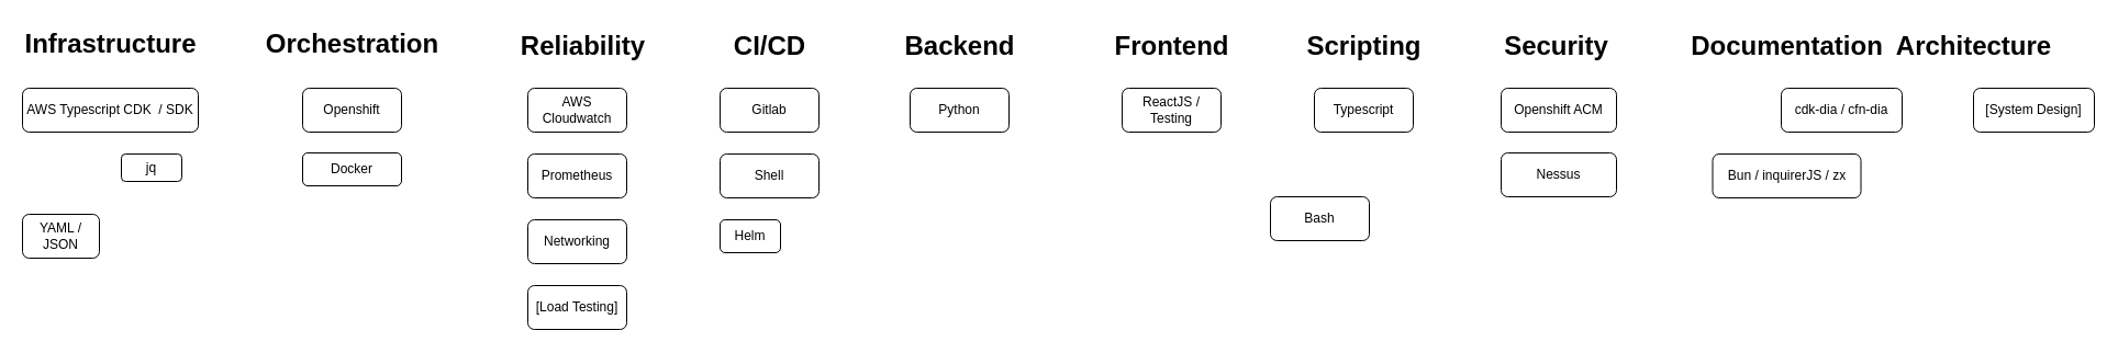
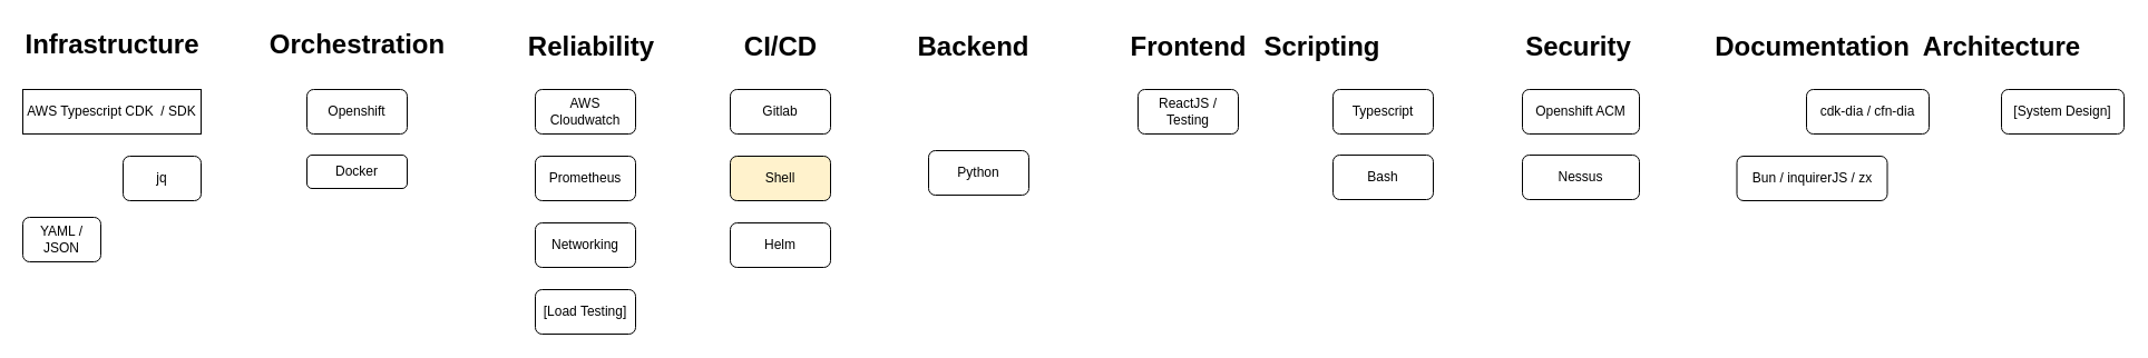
  <mxCell id="0" />
  <mxCell id="1" parent="0" />
- <mxCell id="2" value="AWS Typescript CDK&amp;nbsp; / SDK" style="rounded=1;whiteSpace=wrap;html=1;" parent="1" vertex="1"><mxGeometry x="20" y="80" width="160" height="40" as="geometry" /></mxCell>
+ <mxCell id="2" value="AWS Typescript CDK&amp;nbsp; / SDK" style="whiteSpace=wrap;html=1;rounded=0;" parent="1" vertex="1"><mxGeometry x="20" y="80" width="160" height="40" as="geometry" /></mxCell>
  <mxCell id="3" value="Gitlab" style="rounded=1;whiteSpace=wrap;html=1;" parent="1" vertex="1"><mxGeometry x="655" y="80" width="90" height="40" as="geometry" /></mxCell>
  <mxCell id="4" value="Infrastructure" style="text;strokeColor=none;fillColor=none;html=1;fontSize=24;fontStyle=1;verticalAlign=middle;align=center;" parent="1" vertex="1"><mxGeometry x="50" y="20" width="100" height="40" as="geometry" /></mxCell>
  <mxCell id="5" value="Backend" style="text;strokeColor=none;fillColor=none;html=1;fontSize=24;fontStyle=1;verticalAlign=middle;align=center;" parent="1" vertex="1"><mxGeometry x="823" y="22" width="100" height="40" as="geometry" /></mxCell>
  <mxCell id="6" value="Reliability" style="text;strokeColor=none;fillColor=none;html=1;fontSize=24;fontStyle=1;verticalAlign=middle;align=center;" parent="1" vertex="1"><mxGeometry x="480" y="22" width="100" height="40" as="geometry" /></mxCell>
  <mxCell id="7" value="Frontend" style="text;strokeColor=none;fillColor=none;html=1;fontSize=24;fontStyle=1;verticalAlign=middle;align=center;" parent="1" vertex="1"><mxGeometry x="1016" y="22" width="100" height="40" as="geometry" /></mxCell>
  <mxCell id="8" value="Security" style="text;strokeColor=none;fillColor=none;html=1;fontSize=24;fontStyle=1;verticalAlign=middle;align=center;" parent="1" vertex="1"><mxGeometry x="1366" y="22" width="100" height="40" as="geometry" /></mxCell>
  <mxCell id="9" value="CI/CD" style="text;strokeColor=none;fillColor=none;html=1;fontSize=24;fontStyle=1;verticalAlign=middle;align=center;" parent="1" vertex="1"><mxGeometry x="650" y="22" width="100" height="40" as="geometry" /></mxCell>
  <mxCell id="10" value="Orchestration" style="text;strokeColor=none;fillColor=none;html=1;fontSize=24;fontStyle=1;verticalAlign=middle;align=center;" parent="1" vertex="1"><mxGeometry x="270" y="20" width="100" height="40" as="geometry" /></mxCell>
  <mxCell id="11" value="Documentation" style="text;strokeColor=none;fillColor=none;html=1;fontSize=24;fontStyle=1;verticalAlign=middle;align=center;" parent="1" vertex="1"><mxGeometry x="1576" y="22" width="100" height="40" as="geometry" /></mxCell>
  <mxCell id="12" value="ReactJS / Testing" style="rounded=1;whiteSpace=wrap;html=1;" parent="1" vertex="1"><mxGeometry x="1021" y="80" width="90" height="40" as="geometry" /></mxCell>
  <mxCell id="13" value="Openshift" style="rounded=1;whiteSpace=wrap;html=1;" parent="1" vertex="1"><mxGeometry x="275" y="80" width="90" height="40" as="geometry" /></mxCell>
- <mxCell id="14" value="Python" style="rounded=1;whiteSpace=wrap;html=1;" parent="1" vertex="1"><mxGeometry x="828" y="80" width="90" height="40" as="geometry" /></mxCell>
+ <mxCell id="14" value="Python" style="rounded=1;whiteSpace=wrap;html=1;" parent="1" vertex="1"><mxGeometry x="833" y="135" width="90" height="40" as="geometry" /></mxCell>
  <mxCell id="15" value="AWS Cloudwatch" style="rounded=1;whiteSpace=wrap;html=1;" parent="1" vertex="1"><mxGeometry x="480" y="80" width="90" height="40" as="geometry" /></mxCell>
  <mxCell id="16" value="Prometheus" style="rounded=1;whiteSpace=wrap;html=1;" parent="1" vertex="1"><mxGeometry x="480" y="140" width="90" height="40" as="geometry" /></mxCell>
  <mxCell id="17" value="cdk-dia / cfn-dia" style="rounded=1;whiteSpace=wrap;html=1;" parent="1" vertex="1"><mxGeometry x="1621" y="80" width="110" height="40" as="geometry" /></mxCell>
  <mxCell id="18" value="Bun / inquirerJS / zx" style="rounded=1;whiteSpace=wrap;html=1;" parent="1" vertex="1"><mxGeometry x="1558.5" y="140" width="135" height="40" as="geometry" /></mxCell>
  <mxCell id="19" value="Docker" style="rounded=1;whiteSpace=wrap;html=1;" parent="1" vertex="1"><mxGeometry x="275" y="139" width="90" height="30" as="geometry" /></mxCell>
- <mxCell id="20" value="Shell" style="rounded=1;whiteSpace=wrap;html=1;" parent="1" vertex="1"><mxGeometry x="655" y="140" width="90" height="40" as="geometry" /></mxCell>
+ <mxCell id="20" value="Shell" style="rounded=1;whiteSpace=wrap;html=1;fillColor=#fff2cc;" parent="1" vertex="1"><mxGeometry x="655" y="140" width="90" height="40" as="geometry" /></mxCell>
  <mxCell id="21" value="YAML / JSON" style="rounded=1;whiteSpace=wrap;html=1;" parent="1" vertex="1"><mxGeometry x="20" y="195" width="70" height="40" as="geometry" /></mxCell>
- <mxCell id="22" value="jq" style="rounded=1;whiteSpace=wrap;html=1;" parent="1" vertex="1"><mxGeometry x="110" y="140" width="55" height="25" as="geometry" /></mxCell>
- <mxCell id="23" value="Helm" style="rounded=1;whiteSpace=wrap;html=1;" parent="1" vertex="1"><mxGeometry x="655" y="200" width="55" height="30" as="geometry" /></mxCell>
+ <mxCell id="22" value="jq" style="rounded=1;whiteSpace=wrap;html=1;" parent="1" vertex="1"><mxGeometry x="110" y="140" width="70" height="40" as="geometry" /></mxCell>
+ <mxCell id="23" value="Helm" style="rounded=1;whiteSpace=wrap;html=1;" parent="1" vertex="1"><mxGeometry x="655" y="200" width="90" height="40" as="geometry" /></mxCell>
  <mxCell id="24" value="Networking" style="rounded=1;whiteSpace=wrap;html=1;" parent="1" vertex="1"><mxGeometry x="480" y="200" width="90" height="40" as="geometry" /></mxCell>
  <mxCell id="25" value="Openshift ACM" style="rounded=1;whiteSpace=wrap;html=1;" parent="1" vertex="1"><mxGeometry x="1366" y="80" width="105" height="40" as="geometry" /></mxCell>
  <mxCell id="26" value="Nessus" style="rounded=1;whiteSpace=wrap;html=1;" parent="1" vertex="1"><mxGeometry x="1366" y="139" width="105" height="40" as="geometry" /></mxCell>
  <mxCell id="27" value="Architecture" style="text;strokeColor=none;fillColor=none;html=1;fontSize=24;fontStyle=1;verticalAlign=middle;align=center;" parent="1" vertex="1"><mxGeometry x="1746" y="22" width="100" height="40" as="geometry" /></mxCell>
  <mxCell id="28" value="[Load Testing]" style="rounded=1;whiteSpace=wrap;html=1;" parent="1" vertex="1"><mxGeometry x="480" y="260" width="90" height="40" as="geometry" /></mxCell>
  <mxCell id="29" value="[System Design]" style="rounded=1;whiteSpace=wrap;html=1;" parent="1" vertex="1"><mxGeometry x="1796" y="80" width="110" height="40" as="geometry" /></mxCell>
- <mxCell id="30" value="Scripting" style="text;strokeColor=none;fillColor=none;html=1;fontSize=24;fontStyle=1;verticalAlign=middle;align=center;" vertex="1" parent="1"><mxGeometry x="1191" y="22" width="100" height="40" as="geometry" /></mxCell>
+ <mxCell id="30" value="Scripting" style="text;strokeColor=none;fillColor=none;html=1;fontSize=24;fontStyle=1;verticalAlign=middle;align=center;" vertex="1" parent="1"><mxGeometry x="1136" y="22" width="100" height="40" as="geometry" /></mxCell>
  <mxCell id="31" value="Typescript" style="rounded=1;whiteSpace=wrap;html=1;" vertex="1" parent="1"><mxGeometry x="1196" y="80" width="90" height="40" as="geometry" /></mxCell>
- <mxCell id="32" value="Bash" style="rounded=1;whiteSpace=wrap;html=1;" vertex="1" parent="1"><mxGeometry x="1156" y="179" width="90" height="40" as="geometry" /></mxCell>
+ <mxCell id="32" value="Bash" style="rounded=1;whiteSpace=wrap;html=1;" vertex="1" parent="1"><mxGeometry x="1196" y="139" width="90" height="40" as="geometry" /></mxCell>
